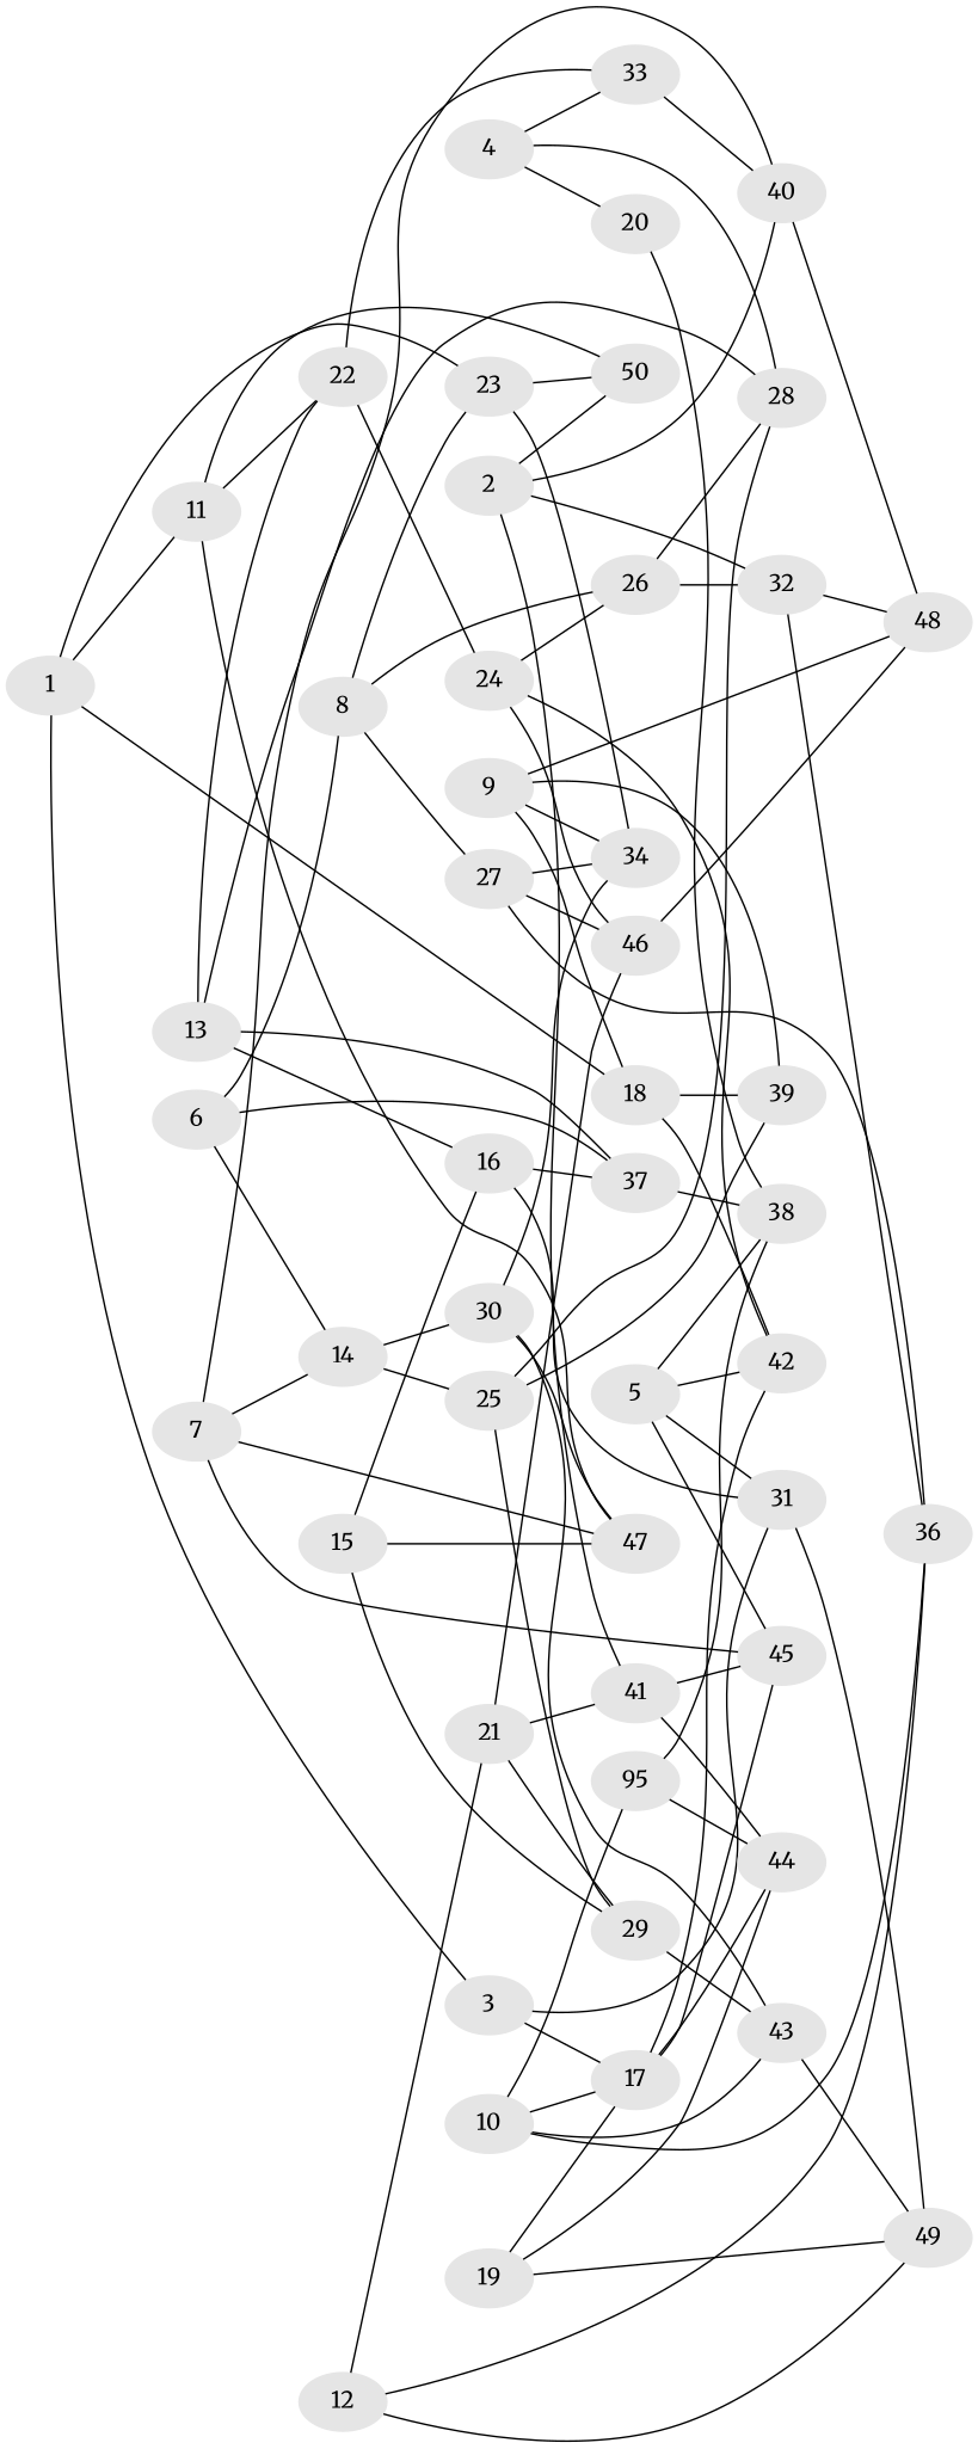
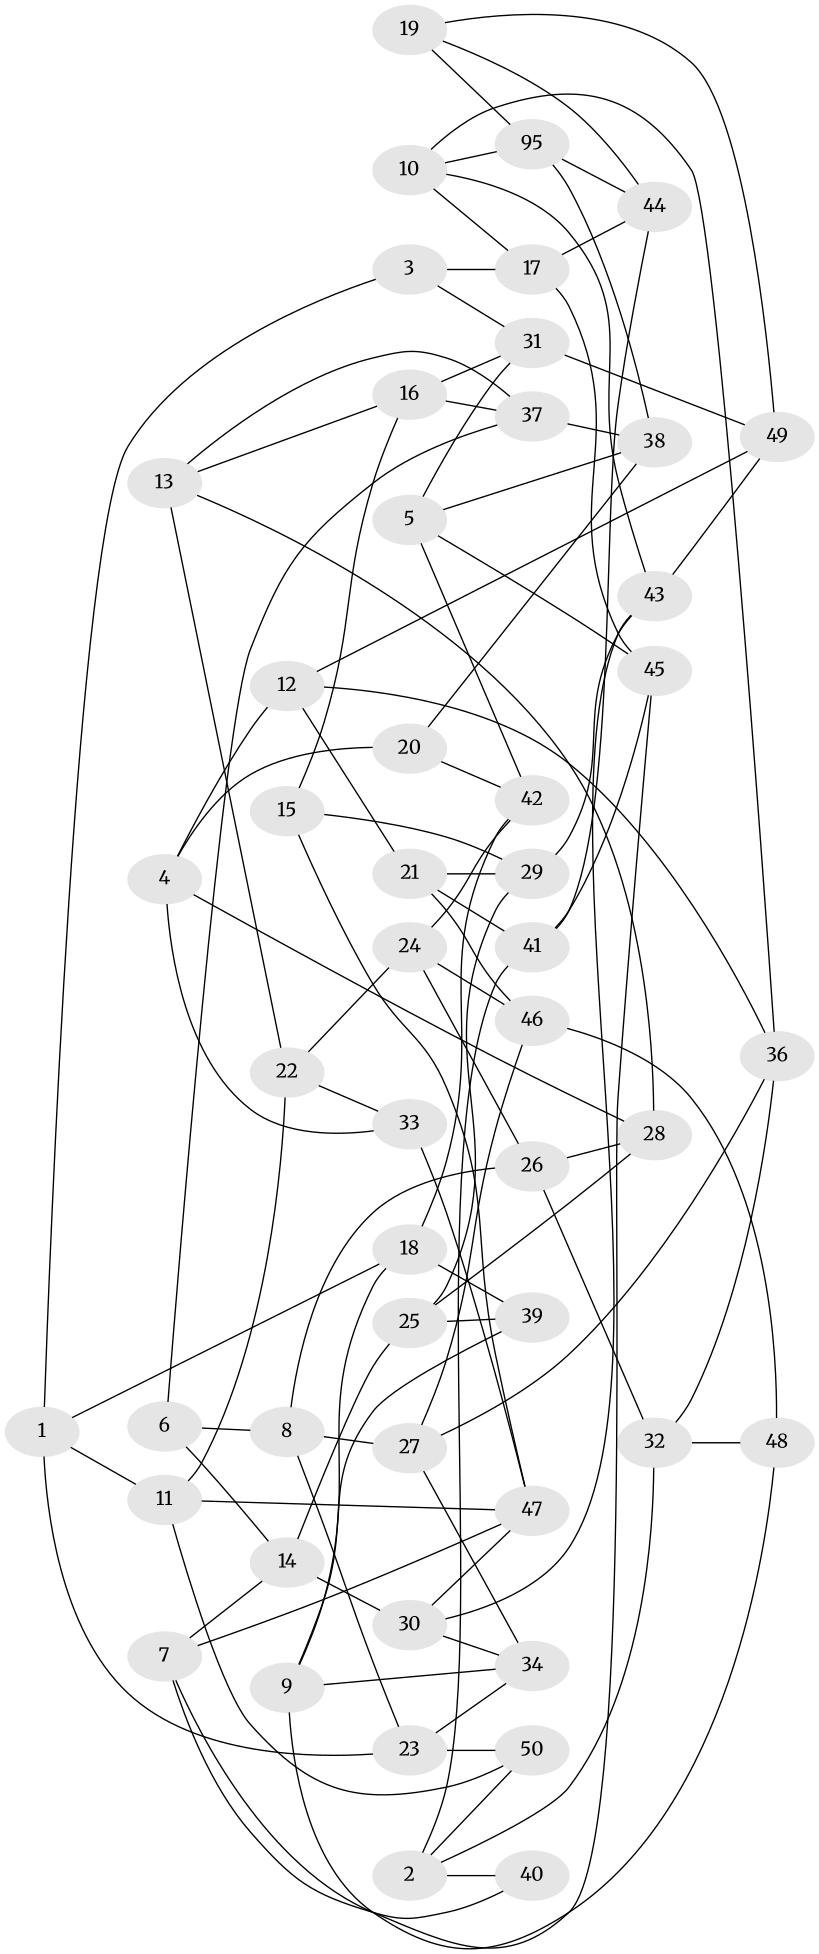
  graph {
    fontname=Merriweather
    rankdir=LR
    node [color=gray90 fontname=Merriweather style=filled]
    edge [fontname=Merriweather]
    1
    3
    11
    18
    23
    17
    31
    50
    47
    22
    42
    39
    34
    2
    32
    40
    41
    48
    36
    45
    44
    20
    38
    49
    4
    12
    28
    33
    21
    5
    6
    8
    14
    37
    26
    27
    25
    30
    7
    46
    9
    10
    n43 [label=95]
    43
    24
    29
    13
    16
    15
    19
    1 -- 3
    1 -- 11
    1 -- 18
    1 -- 23
    3 -- 17
    3 -- 31
    11 -- 50
    11 -- 47
    11 -- 22
    18 -- 42
    18 -- 39
    23 -- 50
    23 -- 34
    17 -- 45
    17 -- 44
    31 -- 49
    22 -- 33
    22 -- 24
    2 -- 50
    2 -- 32
    2 -- 40
    2 -- 41
    32 -- 48
    32 -- 36
-   40 -- 48
    41 -- 45
    41 -- 44
-   17 -- 42
+   20 -- 42
    20 -- 38
    4 -- 20
+   4 -- 12
    4 -- 28
    4 -- 33
    12 -- 36
    12 -- 49
    12 -- 21
-   33 -- 40
+   33 -- 47
    21 -- 41
    21 -- 46
    21 -- 29
    5 -- 31
    5 -- 42
    5 -- 45
    5 -- 38
    6 -- 8
    6 -- 14
    6 -- 37
    8 -- 23
    8 -- 26
    8 -- 27
    14 -- 25
    14 -- 30
    37 -- 38
    26 -- 32
    26 -- 28
    27 -- 34
    27 -- 36
    27 -- 46
    25 -- 39
    25 -- 28
    25 -- 29
    30 -- 47
    30 -- 34
    30 -- 43
    7 -- 47
    7 -- 40
    7 -- 45
    7 -- 14
    46 -- 48
    9 -- 18
    9 -- 39
    9 -- 34
    9 -- 48
    10 -- 17
    10 -- 36
    10 -- n43
    10 -- 43
    n43 -- 44
    n43 -- 38
    43 -- 49
    24 -- 42
    24 -- 26
    24 -- 46
    29 -- 43
    13 -- 22
    13 -- 28
    13 -- 37
    13 -- 16
    16 -- 31
    16 -- 37
    15 -- 47
    15 -- 29
    15 -- 16
    19 -- 44
    19 -- 49
-   19 -- 17
+   19 -- n43
  }
